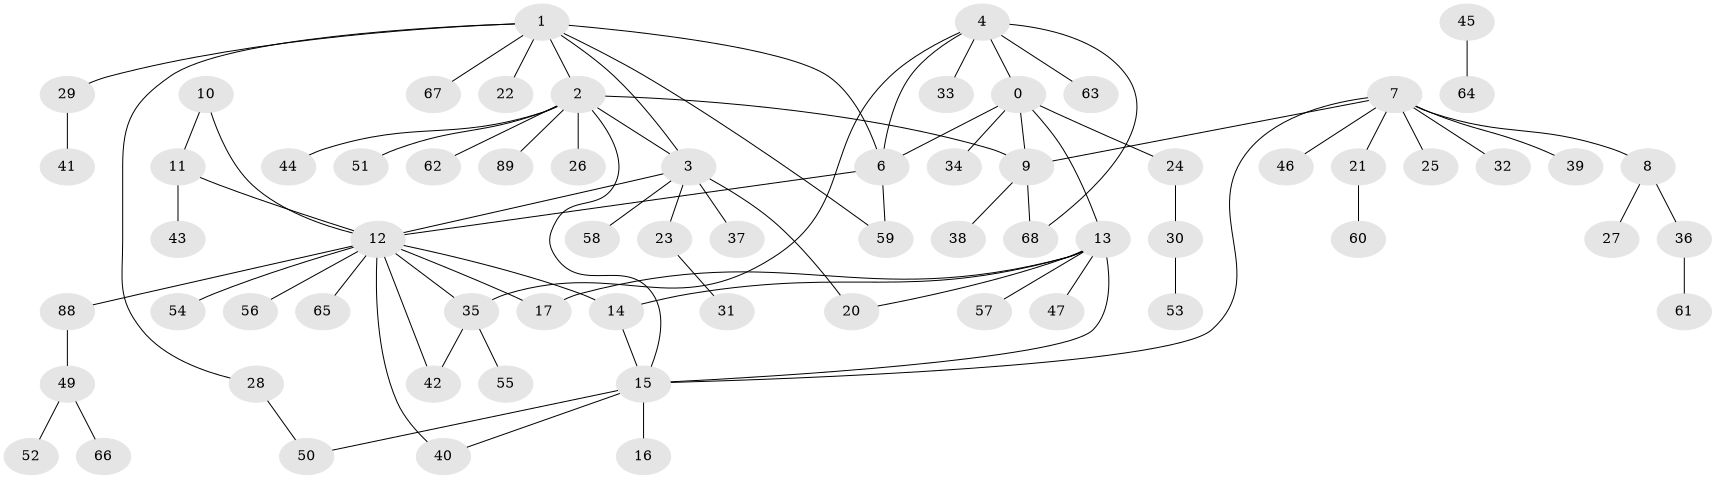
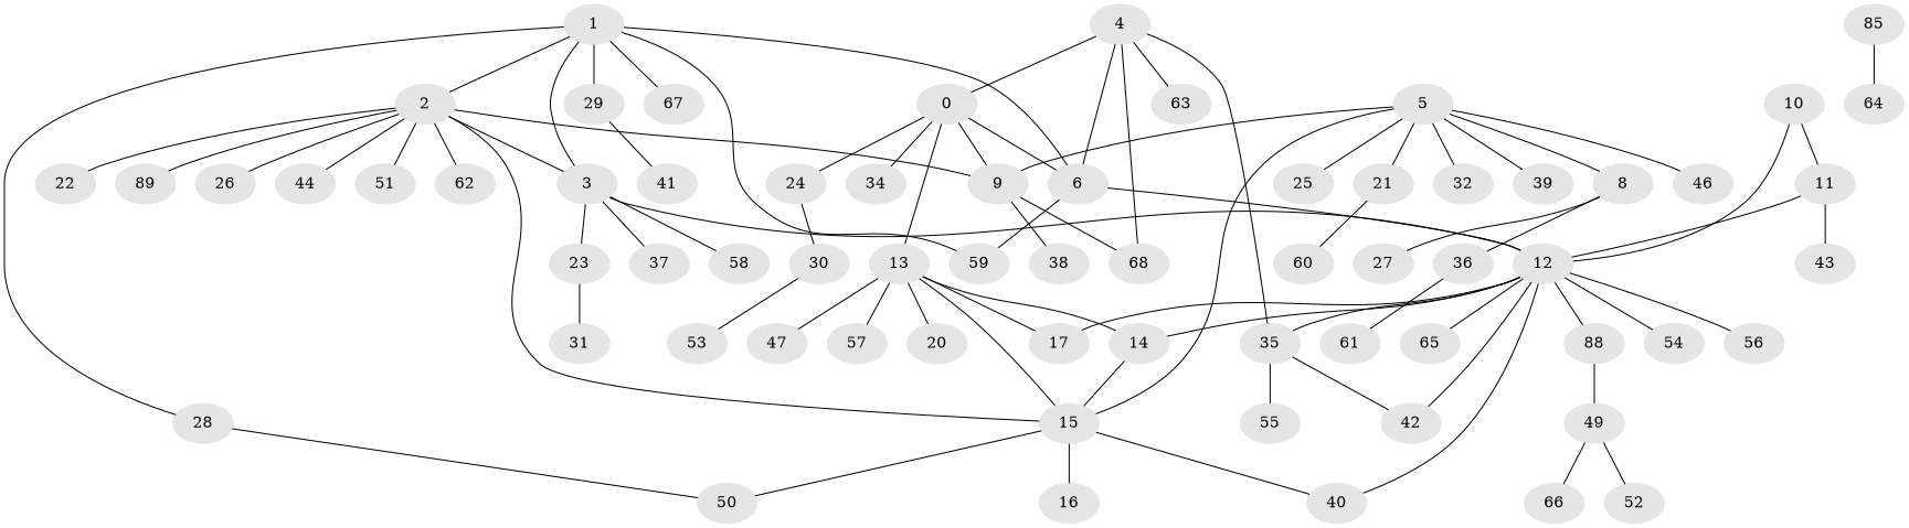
  graph {
    node [color=gray90 style=filled]
    1
    2
    3
    6
    22
    28
    29
    59
    67
    9
    15
    n12 [label=89]
    26
    44
    51
    62
    12
    20
    23
    37
    58
    50
    41
    68
    38
    40
    16
    35
    14
    17
    42
    n32 [label=88]
    54
    56
    65
    31
    4
    n38 [label=0]
-   33
    63
    13
    24
    34
    55
    47
    57
    30
-   7
+   7 [label=5]
    8
    21
    25
    32
    39
    46
    27
    36
    60
    61
    10
    11
    43
    49
    53
-   45
+   45 [label=85]
    64
    52
    66
    1 -- 2
    1 -- 3
    1 -- 6
-   1 -- 22
+   2 -- 22
    1 -- 28
    1 -- 29
    1 -- 59
    1 -- 67
    2 -- 3
    2 -- 9
    2 -- 15
    2 -- n12
    2 -- 26
    2 -- 44
    2 -- 51
    2 -- 62
    3 -- 12
-   3 -- 20
    3 -- 23
    3 -- 37
    3 -- 58
    6 -- 59
    6 -- 12
    28 -- 50
    29 -- 41
    9 -- 68
    9 -- 38
    15 -- 50
    15 -- 40
    15 -- 16
    12 -- 40
    12 -- 35
    12 -- 14
    12 -- 17
    12 -- 42
    12 -- n32
    12 -- 54
    12 -- 56
    12 -- 65
    23 -- 31
    35 -- 42
    35 -- 55
    14 -- 15
    n32 -- 49
    4 -- 6
    4 -- 68
    4 -- 35
    4 -- n38
-   4 -- 33
    4 -- 63
    n38 -- 6
    n38 -- 9
    n38 -- 13
    n38 -- 24
    n38 -- 34
    13 -- 15
    13 -- 20
    13 -- 14
    13 -- 17
    13 -- 47
    13 -- 57
    24 -- 30
    30 -- 53
    7 -- 9
    7 -- 15
    7 -- 8
    7 -- 21
    7 -- 25
    7 -- 32
    7 -- 39
    7 -- 46
    8 -- 27
    8 -- 36
    21 -- 60
    36 -- 61
    10 -- 12
    10 -- 11
    11 -- 12
    11 -- 43
    49 -- 52
    49 -- 66
    45 -- 64
  }
